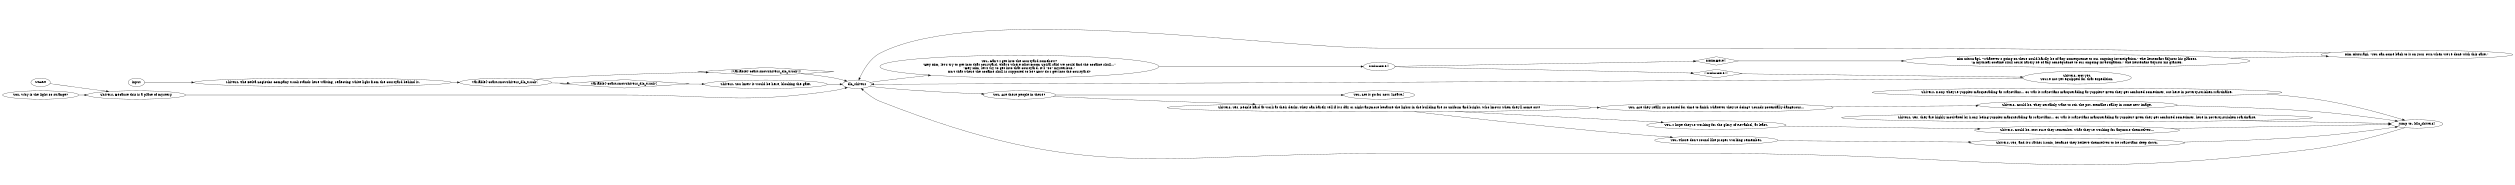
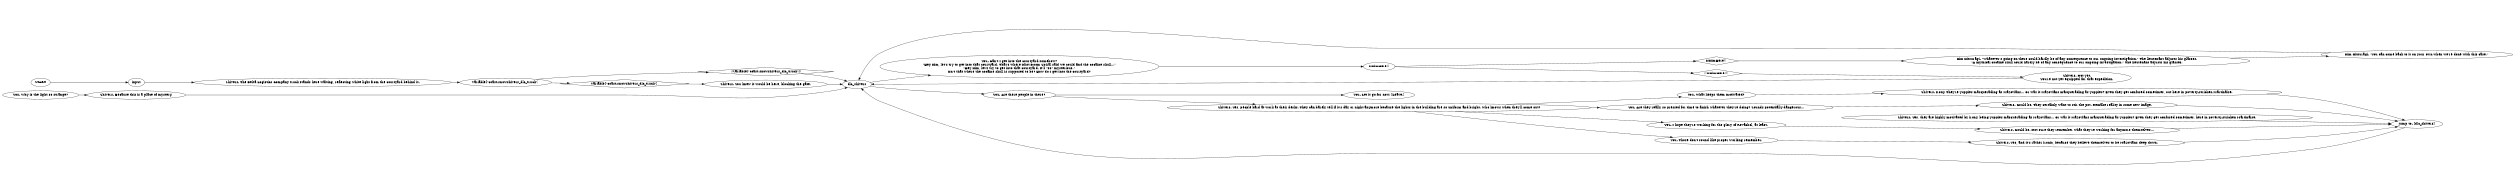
  digraph {
    rankdir=LR
    n1 [label=START]
    n2 [label=input]
    n3 [label="Shivers: The Delta Logistics Company truck stands here waiting, reflecting white light from the courtyard behind it."]
    n4 [label="Variable[\"coast.snowshivers_dlc_truck\"]"]
    n5 [label="Shivers: Yes, and it's rather ironic, because they believe themselves to be Mazovians deep down."]
    n6 [label="Jump to: [dlc_shivers]"]
    n7 [label=dlc_shivers]
    n8 [label="Shivers: Irony. They're yuppies masquerading as Mazovians... Or was it Mazovians masquerading as yuppies? Even they get confused sometimes, out here in poverty-stricken Martinaise."]
    n9 [label="Shivers: Yes, they are highly motivated by irony, being yuppies masquerading as Mazovians... Or was it Mazovians masquerading as yuppies? Even they get confused sometimes, here in poverty-stricken Martinaise."]
    n10 [label="IsKimHere()"]
    n11 [label="IsKimHere()" shape=diamond]
    n12 [label="!(IsKimHere())" shape=diamond]
    n13 [label="Kim Kitsuragi: \"Whatever's going on there could hardly be of any consequence to our ongoing investigation.\" The lieutenant adjusts his glasses.\n\"A mythical cocaine skull could hardly be of any consequence to our ongoing investigation.\" The lieutenant adjusts his glasses."]
    n14 [label="Shivers: Not yet.\nYou're not yet equipped for that expedition."]
    n15 [label="Kim Kitsuragi: \"You can come back to it on your own when we're done with this case.\""]
    n16 [label="You: Let it go for now. [Leave.]"]
    n17 [label="You: I hope they're working for the glory of Revachol, at least."]
    n18 [label="Shivers: Could be. Not sure they remember what they're working for anymore themselves..."]
    n19 [label="You: Can't I get into the courtyard somehow?\n\"Hey Kim, let's try to get into that courtyard. That's where Idiot Doom Spiral said we could find the cocaine skull...\"\n\"Hey Kim, let's try to get into that courtyard. It's *so* mysterious.\"\nIsn't that where the cocaine skull is supposed to be? How do I get into the courtyard?"]
    n20 [label="You: Are there people in there?"]
    n21 [label="You: Why is the light so strange?"]
    n22 [label="Shivers: Because this is a place of mystery."]
    n23 [label="Shivers: Yes, people hard at work at their desks. They can barely tell if it's day or night anymore because the lights in the building are so uniform and bright. Who knows when they'll come out?"]
    n24 [label="You: Those don't sound like proper working remember."]
    n25 [label="Shivers: Could be. They certainly want to stir the pot. Remake reality in some new image."]
    n26 [label="Shivers: You knew it would be here, blocking the gate."]
    n27 [label="Variable[\"coast.snowshivers_dlc_truck\"]" shape=diamond]
    n28 [label="!(Variable[\"coast.snowshivers_dlc_truck\"])" shape=diamond]
+   n29 [label="You: What keeps them motivated?"]
    n30 [label="You: Are they really so pressed for time to finish whatever they're doing? Sounds potentially dangerous..."]
-   n1 -> n22
+   n1 -> n2
    n2 -> n3
    n3 -> n4
    n4 -> n27
    n4 -> n28
    n5 -> n6
    n6 -> n7
    n7 -> n19
    n7 -> n20
    n8 -> n6
    n9 -> n6
    n10 -> n11
    n10 -> n12
    n11 -> n13
    n12 -> n14
    n13 -> n15
    n14 -> n7
    n15 -> n7
    n17 -> n18
    n18 -> n6
    n19 -> n10
    n20 -> n16
    n20 -> n23
    n21 -> n22
    n22 -> n7
    n23 -> n17
    n23 -> n24
+   n23 -> n29
    n23 -> n30
    n24 -> n5
    n25 -> n6
    n26 -> n7
    n27 -> n26
    n28 -> n7
+   n29 -> n8
    n30 -> n25
  }
